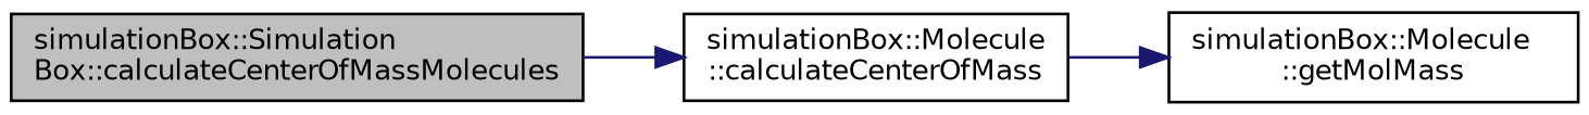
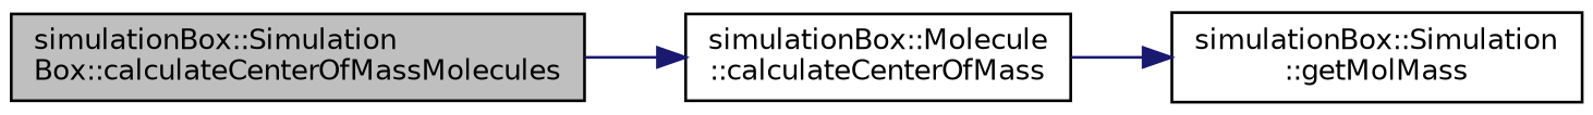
  digraph {
    rankdir=LR
    node [color=black fillcolor=white fontname=Helvetica fontsize=10 shape=record style=filled]
    edge [color=midnightblue fontname=Helvetica fontsize=10 labelfontname=Helvetica labelfontsize=10 style=solid]
    n1 [fillcolor=grey75 fontcolor=black height=0.2 label="simulationBox::Simulation\lBox::calculateCenterOfMassMolecules" width=0.4]
    n2 [height=0.2 label="simulationBox::Molecule\l::calculateCenterOfMass" width=0.4]
-   n3 [height=0.2 label="simulationBox::Molecule\l::getMolMass" width=0.4]
+   n3 [height=0.2 label="simulationBox::Simulation\l::getMolMass" width=0.4]
    n1 -> n2
    n2 -> n3
  }
